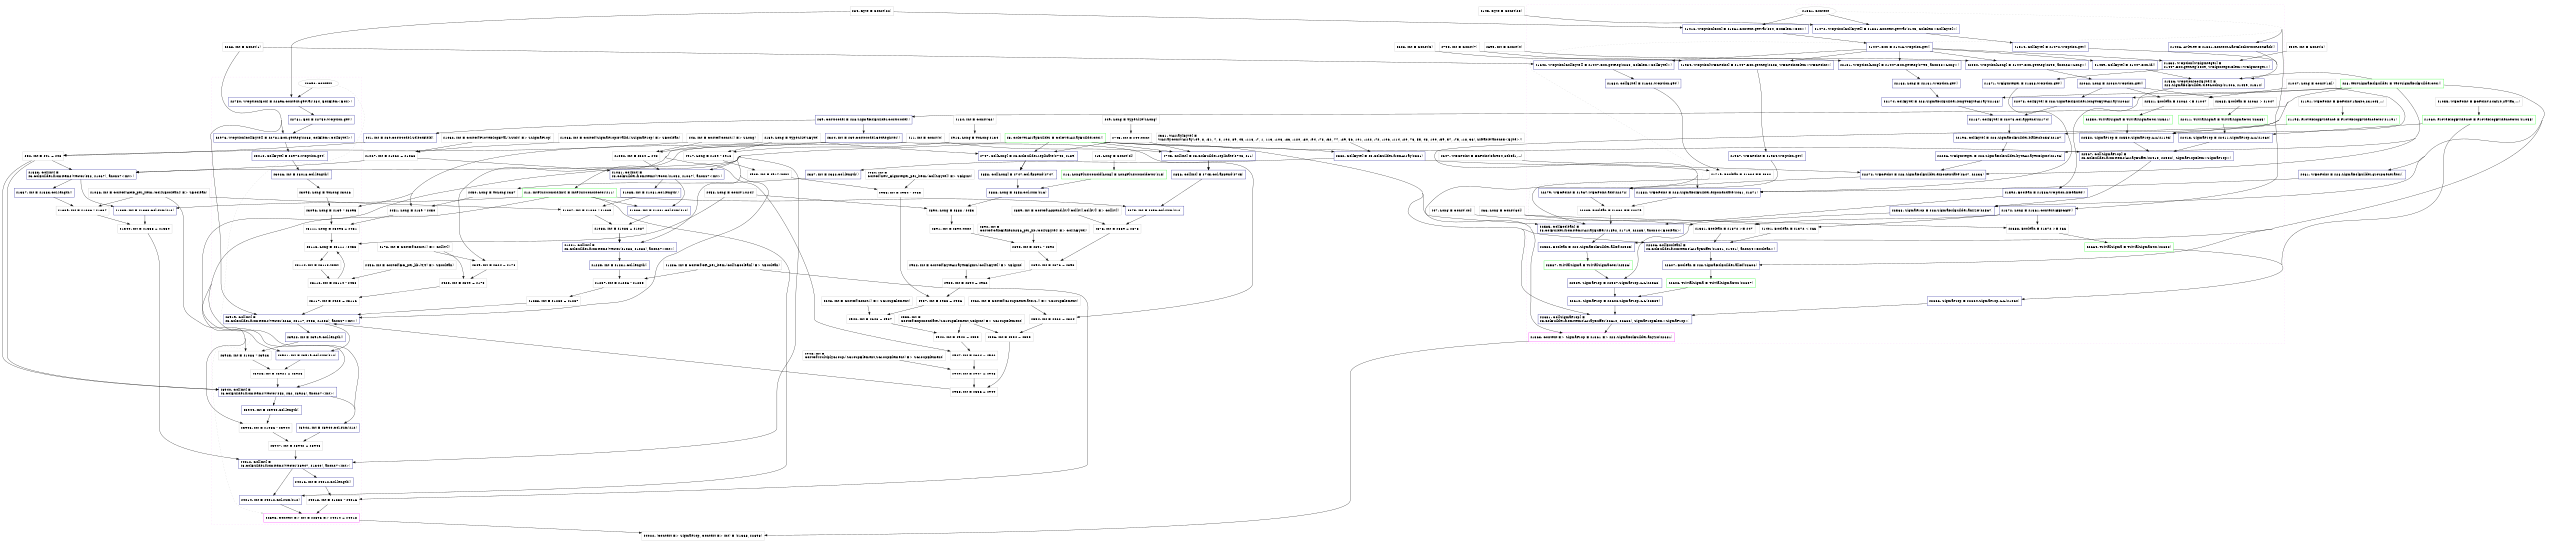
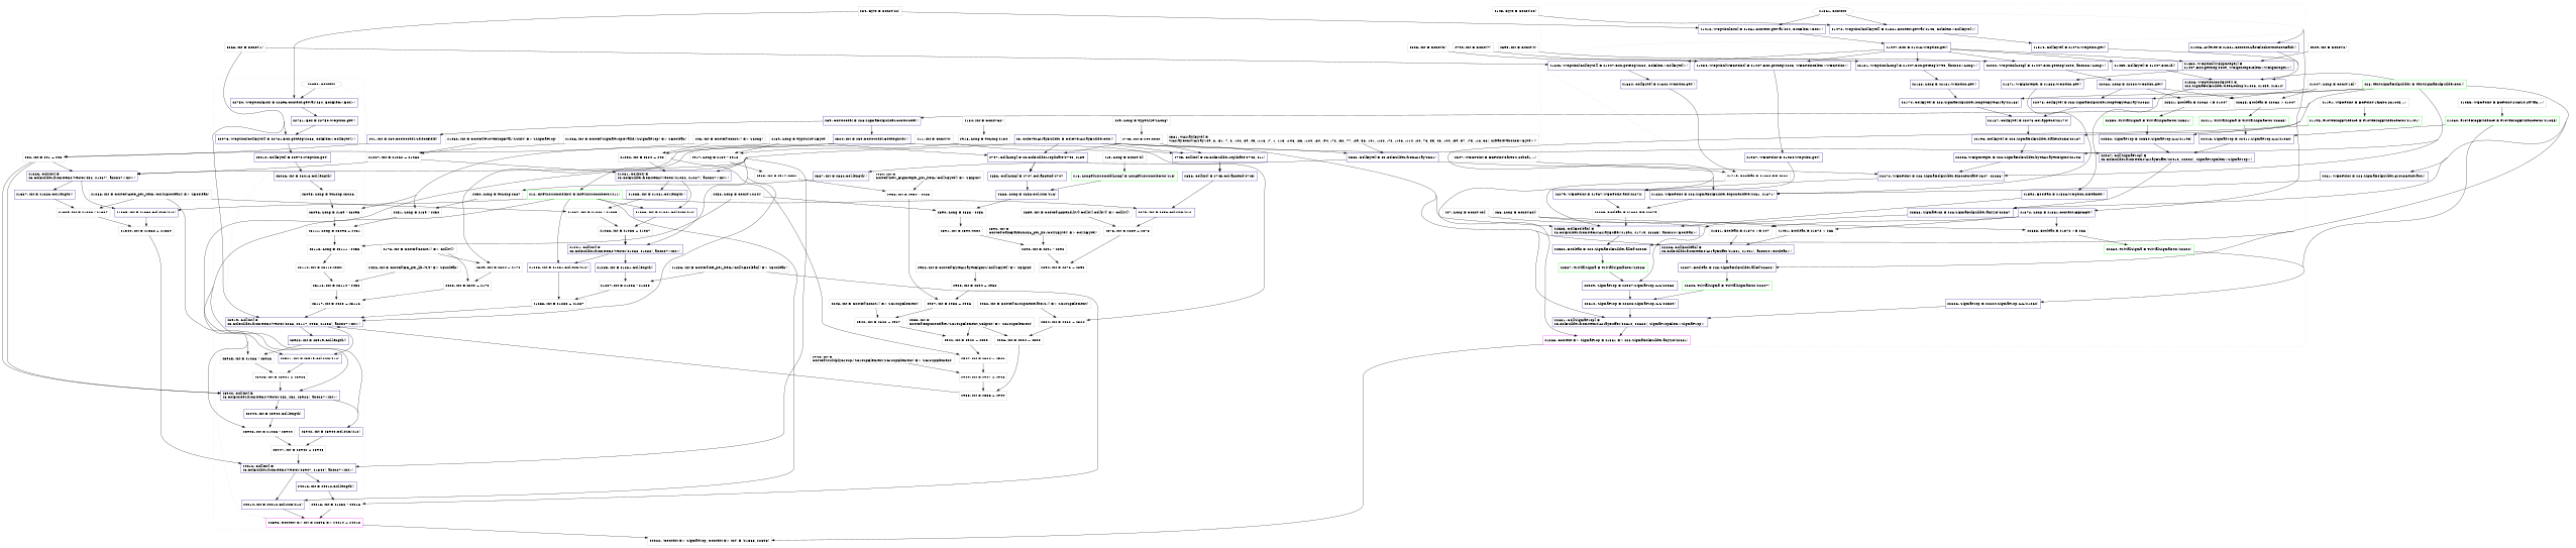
  digraph {
    concentrate=true
    node [color=gray fillcolor=white shape=box style=filled]
    edge [style=solid]
    n1 [label="s1361: Context" shape=oval]
    n2 [color=magenta label="s1363: Context => SigmaProp = s1361 => s28.SigmaDslBuilder.anyZK(s2681)"]
    n3 [color=darkblue label="s1372: Long = s1361.Context.HEIGHT()"]
    n4 [label="s1381: Boolean = s1372 >= s47"]
    n5 [label="s1401: Boolean = s1372 < s66"]
    n6 [color=darkblue label="s2606: Col[Boolean] =\ls3.ColBuilder.fromItems(ArrayBuffer(s1381, s1401), anon$4<Boolean>)\l"]
    n7 [color=darkblue label="s2607: Boolean = s28.SigmaDslBuilder.allOf(s2606)"]
    n8 [color=green label="s2608: TrivialSigma = TrivialSigmaCtor(s2607)"]
    n9 [color=darkblue label="s1406: AvlTree = s1361.Context.LastBlockUtxoRootHash()"]
    n10 [color=darkblue label="s1416: WOption[Box] = s1361.Context.getVar(s84, BoxElem<Box>)"]
    n11 [color=darkblue label="s1447: Box = s1416.WOption.get()"]
    n12 [color=darkblue label="s1459: Col[Byte] = s1447.Box.id()"]
    n13 [color=darkblue label="s1472: WOption[Col[Byte]] = s1361.Context.getVar(s145, ColElem<Col[Byte]>)"]
    n14 [color=darkblue label="s1514: Col[Byte] = s1472.WOption.get()"]
    n15 [color=darkblue label="s1536: WOption[Col[Byte]] =\ls28.SigmaDslBuilder.treeLookup(s1406, s1459, s1514)\l"]
    n16 [color=darkblue label="s1592: Boolean = s1536.WOption.isDefined()"]
    n17 [color=darkblue label="s1642: WOption[Col[Byte]] = s1447.Box.getReg(s268, ColElem<Col[Byte]>)"]
    n18 [color=darkblue label="s1684: Col[Byte] = s1642.WOption.get()"]
    n19 [label="s1719: Boolean = s1684 == s382"]
    n20 [color=darkblue label="s1838: WOption[WBigInteger] =\ls1447.Box.getReg(s509, WBigIntegerElem<WBigInteger>)\l"]
    n21 [color=darkblue label="s1871: WBigInteger = s1838.WOption.get()"]
    n22 [color=darkblue label="s1882: WECPoint = s28.SigmaDslBuilder.exponentiate(s461, s1871)"]
    n23 [color=darkblue label="s1934: WOption[WECPoint] = s1447.Box.getReg(s603, WECPointElem<WECPoint>)"]
    n24 [color=darkblue label="s1967: WECPoint = s1934.WOption.get()"]
    n25 [color=darkblue label="s2030: WOption[Long] = s1447.Box.getReg(s695, anon$8<Long>)"]
    n26 [color=darkblue label="s2062: Long = s2030.WOption.get()"]
    n27 [color=darkblue label="s2073: Col[Byte] = s28.SigmaDslBuilder.longToByteArray(s2062)"]
    n28 [color=darkblue label="s2131: WOption[Long] = s1447.Box.getReg(s795, anon$8<Long>)"]
    n29 [color=darkblue label="s2163: Long = s2131.WOption.get()"]
    n30 [color=darkblue label="s2174: Col[Byte] = s28.SigmaDslBuilder.longToByteArray(s2163)"]
    n31 [color=darkblue label="s2187: Col[Byte] = s2073.Col.append(s2174)"]
    n32 [color=darkblue label="s2196: Col[Byte] = s28.SigmaDslBuilder.blake2b256(s2187)"]
    n33 [color=darkblue label="s2236: WBigInteger = s28.SigmaDslBuilder.byteArrayToBigInt(s2196)"]
    n34 [color=darkblue label="s2272: WECPoint = s28.SigmaDslBuilder.exponentiate(s647, s2236)"]
    n35 [color=darkblue label="s2279: WECPoint = s1967.WECPoint.add(s2272)"]
    n36 [label="s2285: Boolean = s1882 == s2279"]
    n37 [color=darkblue label="s2585: Col[Boolean] =\ls3.ColBuilder.fromItems(ArrayBuffer(s1592, s1719, s2285), anon$4<Boolean>)\l"]
    n38 [color=darkblue label="s2586: Boolean = s28.SigmaDslBuilder.allOf(s2585)"]
    n39 [color=green label="s2587: TrivialSigma = TrivialSigmaCtor(s2586)"]
    n40 [label="s2385: Boolean = s2062 > s1047"]
    n41 [color=green label="s2411: TrivialSigma = TrivialSigmaCtor(s2385)"]
    n42 [color=darkblue label="s2413: SigmaProp = s2411.SigmaProp.&&(s1060)"]
    n43 [label="s2521: Boolean = s2062 <= s1047"]
    n44 [color=green label="s2550: TrivialSigma = TrivialSigmaCtor(s2521)"]
    n45 [color=darkblue label="s2552: SigmaProp = s2550.SigmaProp.&&(s1195)"]
    n46 [color=darkblue label="s2567: Col[SigmaProp] =\ls3.ColBuilder.fromItems(ArrayBuffer(s2413, s2552), SigmaPropElem<SigmaProp>)\l"]
    n47 [color=darkblue label="s2568: SigmaProp = s28.SigmaDslBuilder.anyZK(s2567)"]
    n48 [color=darkblue label="s2589: SigmaProp = s2587.SigmaProp.&&(s2568)"]
    n49 [color=darkblue label="s2610: SigmaProp = s2608.SigmaProp.&&(s2589)"]
    n50 [label="s2638: Boolean = s1372 >= s66"]
    n51 [color=green label="s2664: TrivialSigma = TrivialSigmaCtor(s2638)"]
    n52 [color=darkblue label="s2666: SigmaProp = s2664.SigmaProp.&&(s1060)"]
    n53 [color=darkblue label="s2681: Col[SigmaProp] =\ls3.ColBuilder.fromItems(ArrayBuffer(s2610, s2666), SigmaPropElem<SigmaProp>)\l"]
    n54 [label="s2696: Context" shape=oval]
    n55 [color=magenta label="s2698: Context => Int = s2696 => s4014 + s4018"]
    n56 [color=darkblue label="s2750: WOption[Box] = s2696.Context.getVar(s84, BoxElem<Box>)"]
    n57 [color=darkblue label="s2781: Box = s2750.WOption.get()"]
    n58 [color=darkblue label="s2976: WOption[Col[Byte]] = s2781.Box.getReg(s268, ColElem<Col[Byte]>)"]
    n59 [color=darkblue label="s3018: Col[Byte] = s2976.WOption.get()"]
    n60 [color=darkblue label="s3026: Int = s3018.Col.length()"]
    n61 [label="s3095: Long = ToLong s3026"]
    n62 [label="s3096: Long = s139 * s3095"]
    n63 [label="s3111: Long = s3096 + s451"]
    n64 [label="s3113: Long = s3111 / s453"]
    n65 [label="s3114: Int = s3113.toInt"]
    n66 [label="s3116: Int = s3114 * s456"]
    n67 [label="s3117: Int = s423 + s3116"]
    n68 [color=darkblue label="s3919: Col[Int] =\ls3.ColBuilder.fromItems(Vector(s268, s3117, s953, s1238), anon$7<Int>)\l"]
    n69 [color=darkblue label="s3921: Int = s3919.Col.sum(s12)"]
    n70 [color=darkblue label="s3923: Int = s3919.Col.length()"]
    n71 [label="s3925: Int = s1086 * s3923"]
    n72 [label="s3926: Int = s3921 + s3925"]
    n73 [color=darkblue label="s3940: Col[Int] =\ls3.ColBuilder.fromItems(Vector(s52, s52, s3926), anon$7<Int>)\l"]
    n74 [color=darkblue label="s3942: Int = s3940.Col.sum(s12)"]
    n75 [color=darkblue label="s3944: Int = s3940.Col.length()"]
    n76 [label="s3946: Int = s1086 * s3944"]
    n77 [label="s3947: Int = s3942 + s3946"]
    n78 [color=darkblue label="s4012: Col[Int] =\ls3.ColBuilder.fromItems(Vector(s3947, s1340), anon$7<Int>)\l"]
    n79 [color=darkblue label="s4014: Int = s4012.Col.sum(s12)"]
    n80 [color=darkblue label="s4016: Int = s4012.Col.length()"]
    n81 [label="s4018: Int = s1236 * s4016"]
    n82 [label="s4022: (Context => SigmaProp, Context => Int) = (s1363, s2698)"]
    n83 [label="s84: Byte = Const(22)"]
    n84 [label="s1047: Long = Const(15l)"]
    n85 [color=green label="s28: TestSigmaDslBuilder = TestSigmaDslBuilderCtor()"]
    n86 [color=darkblue label="s461: WECPoint = s28.SigmaDslBuilder.groupGenerator()"]
    n87 [color=darkblue label="s39: CostModel = s28.SigmaDslBuilder.CostModel()"]
    n88 [color=darkblue label="s41: Int = s39.CostModel.SelectField()"]
    n89 [color=darkblue label="s324: Int = s39.CostModel.GetRegister()"]
    n90 [label="s1191: WECPoint = ECPoint(1f83bc,231c45,...)"]
    n91 [color=green label="s1195: ProveDlogEvidence = ProveDlogEvidenceCtor(s1191)"]
    n92 [label="s647: WECPoint = ECPoint(3f2934,6eb5f1,...)"]
    n93 [label="s1055: WECPoint = ECPoint(246f1b,2a7ff6,...)"]
    n94 [color=green label="s1060: ProveDlogEvidence = ProveDlogEvidenceCtor(s1055)"]
-   n95 [color=green label="s3: ColOverArrayBuilder = ColOverArrayBuilderCtor()"]
+   n95 [color=darkblue label="s3: ColOverArrayBuilder = ColOverArrayBuilderCtor()"]
    n96 [color=darkblue label="s382: Col[Byte] = s3.ColBuilder.fromArray(s381)"]
    n97 [color=darkblue label="s1081: Col[Int] =\ls3.ColBuilder.fromItems(Vector(s1052, s1067), anon$7<Int>)\l"]
    n98 [color=darkblue label="s1231: Col[Int] =\ls3.ColBuilder.fromItems(Vector(s1088, s1088), anon$7<Int>)\l"]
    n99 [color=darkblue label="s745: Col[Int] = s3.ColBuilder.replicate(s743, s11)"]
    n100 [color=darkblue label="s747: Col[Long] = s3.ColBuilder.replicate(s743, s139)"]
    n101 [color=darkblue label="s1333: Col[Int] =\ls3.ColBuilder.fromItems(Vector(s52, s1067), anon$7<Int>)\l"]
    n102 [color=darkblue label="s387: Int = s382.Col.length()"]
    n103 [color=darkblue label="s1083: Int = s1081.Col.sum(s12)"]
    n104 [color=darkblue label="s1085: Int = s1081.Col.length()"]
+   n105 [color=darkblue label="s1233: Int = s1231.Col.sum(s12)"]
    n106 [color=darkblue label="s1285: Int = s1231.Col.length()"]
    n107 [color=darkblue label="s856: Col[Int] = s745.Col.append(s745)"]
    n108 [color=darkblue label="s858: Col[Long] = s747.Col.append(s747)"]
    n109 [color=darkblue label="s1335: Int = s1333.Col.sum(s12)"]
    n110 [color=darkblue label="s1337: Int = s1333.Col.length()"]
    n111 [label="s381: WArray[Byte] =\lWArrayConst(Array(-49, 8, -51, 7, 3, 102, 89, 45, -116, -7, 1, 113, -106, -86, -120, -80, -94, -73, -52, 77, -29, 56, 101, -122, -72, -106, -114, -20, 76, 55, 48, 100, -59, 57, -75, -18, 36), Liftable(anon$5<Byte>))\l"]
    n112 [label="s450: Long = ToLong s387"]
    n113 [label="s509: Int = Const(6)"]
    n114 [label="s66: Long = Const(60l)"]
    n115 [label="s695: Int = Const(4)"]
    n116 [label="s795: Int = Const(7)"]
    n117 [label="s145: Byte = Const(23)"]
    n118 [label="s603: Int = Const(5)"]
    n119 [label="s268: Int = Const(1)"]
    n120 [label="s47: Long = Const(40l)"]
    n121 [label="s52: Int = s41 + s48"]
    n122 [label="s1052: Int = s324 + s48"]
    n123 [label="s554: Int = s462 + s324"]
    n124 [label="s947: Int = s324 + s942"]
    n125 [label="s349: Int = s324 + s178"]
    n126 [label="s48: Int = CostOf(Const:() => SLong)"]
    n127 [label="s453: Long = Const(1024l)"]
    n128 [label="s890: Long = s888 / s453"]
    n129 [label="s891: Int = s890.toInt"]
    n130 [label="s556: Int = s554 + s555"]
    n131 [label="s949: Int = s947 + s948"]
    n132 [label="s423: Int = s349 + s178"]
    n133 [label="s1062: Int = CostOf(ProveDlogEval:(SUnit) => SSigmaProp)"]
    n134 [label="s1067: Int = s1062 + s1066"]
    n135 [label="s1066: Int = CostOf(SigmaPropIsValid:(SSigmaProp) => SBoolean)"]
    n136 [label="s1088: Int = s1083 + s1087"]
    n137 [label="s1087: Int = s1086 * s1085"]
    n138 [label="s11: Int = Const(0)"]
    n139 [color=green label="s12: IntPlusMonoid[Int] = IntPlusMonoidCtor(s11)"]
    n140 [color=darkblue label="s875: Int = s856.Col.sum(s12)"]
    n141 [label="s1238: Int = s1233 + s1237"]
    n142 [label="s876: Int = s859 + s875"]
    n143 [label="s1340: Int = s1335 + s1339"]
    n144 [label="s1086: Int = CostOf(AND_per_item:(Col[SBoolean]) => SBoolean)"]
    n145 [label="s1339: Int = s1086 * s1337"]
    n146 [label="s1237: Int = s1236 * s1235"]
    n147 [label="s1236: Int = CostOf(OR_per_item:(Col[SBoolean]) => SBoolean)"]
    n148 [label="s456: Int = CostOf(EQ_per_kb:(T,T) => SBoolean)"]
    n149 [label="s462: Int = CostOf(GroupGenerator$:() => SGroupElement)"]
    n150 [label="s953: Int = s556 + s949"]
    n151 [label="s555: Int =\lCostOf(Exponentiate:(SGroupElement,SBigInt) => SGroupElement)\l"]
    n152 [label="s942: Int = s940 + s555"]
    n153 [label="s648: Int = CostOf(Const:() => SGroupElement)"]
    n154 [label="s940: Int = s648 + s937"]
    n155 [label="s859: Int = CostOf(Append:[IV](Col[IV],Col[IV]) => Col[IV])"]
    n156 [label="s894: Int = s876 + s893"]
    n157 [label="s49: Long = TypeSize(SLong)"]
    n158 [label="s743: Int = s49.toInt"]
    n159 [label="s933: Int = s894 + s932"]
    n160 [label="s139: Long = TypeSize(SByte)"]
    n161 [label="s917: Long = s139 * s916"]
    n162 [label="s451: Long = s139 * s450"]
    n163 [label="s935: Int = s917.toInt"]
    n164 [color=darkblue label="s888: Long = s858.Col.sum(s16)"]
    n165 [label="s15: Long = Const(0l)"]
    n166 [color=green label="s16: LongPlusMonoid[Long] = LongPlusMonoidCtor(s15)"]
    n167 [label="s893: Int = s891 * s892"]
    n168 [label="s892: Int =\lCostOf(CalcBlake2b256_per_kb:(Col[SByte]) => Col[SByte])\l"]
    n169 [label="s937: Int = s933 + s936"]
    n170 [label="s932: Int = CostOf(ByteArrayToBigInt:(Col[SByte]) => SBigInt)"]
    n171 [label="s934: Int =\lCostOf(new_BigInteger_per_item:(Col[SByte]) => SBigInt)\l"]
    n172 [label="s936: Int = s934 * s935"]
    n173 [label="s134: Int = Const(32)"]
    n174 [label="s916: Long = ToLong s134"]
    n175 [label="s948: Int =\lCostOf(MultiplyGroup:(SGroupElement,SGroupElement) => SGroupElement)\l"]
    n176 [label="s178: Int = CostOf(Const:() => Col[IV])"]
    subgraph cluster_1 {
      color="#FFCCFF"
      style=dashed
      n3
      n4
      n5
      n6
      n7
      n8
      n9
      n10
      n11
      n12
      n13
      n14
      n15
      n16
      n17
      n18
      n19
      n20
      n21
      n22
      n23
      n24
      n25
      n26
      n27
      n28
      n29
      n30
      n31
      n32
      n33
      n34
      n35
      n36
      n37
      n38
      n39
      n40
      n41
      n42
      n43
      n44
      n45
      n46
      n47
      n48
      n49
      n50
      n51
      n52
      n53
      subgraph sub_2 {
        color="#FFCCFF"
        rank=source
        style=dashed
        n1
      }
      subgraph sub_3 {
        color="#FFCCFF"
        rank=sink
        style=dashed
        n2
      }
    }
    subgraph cluster_4 {
      color="#FFCCFF"
      style=dashed
      n56
      n57
      n58
      n59
      n60
      n61
      n62
      n63
      n64
      n65
      n66
      n67
      n68
      n69
      n70
      n71
      n72
      n73
      n74
      n75
      n76
      n77
      n78
      n79
      n80
      n81
      subgraph sub_5 {
        color="#FFCCFF"
        rank=source
        style=dashed
        n54
      }
      subgraph sub_6 {
        color="#FFCCFF"
        rank=sink
        style=dashed
        n55
      }
    }
    n1 -> n2 [color=lightgray style=dashed weight=0]
    n1 -> n3
    n1 -> n9
    n1 -> n10
    n1 -> n13
    n2 -> n82
    n3 -> n4
    n3 -> n5
    n3 -> n50
    n4 -> n6
    n5 -> n6
    n6 -> n7
    n7 -> n8
    n8 -> n49
    n9 -> n15
    n10 -> n11
    n11 -> n12
    n11 -> n17
    n11 -> n20
    n11 -> n23
    n11 -> n25
    n11 -> n28
    n12 -> n15
    n13 -> n14
    n14 -> n15
    n15 -> n16
    n16 -> n37
    n17 -> n18
    n18 -> n19
    n19 -> n37
    n20 -> n21
    n21 -> n22
    n22 -> n36
    n23 -> n24
    n24 -> n35
    n25 -> n26
    n26 -> n27
    n26 -> n40
    n26 -> n43
    n27 -> n31
    n28 -> n29
    n29 -> n30
    n30 -> n31
    n31 -> n32
    n32 -> n33
    n33 -> n34
    n34 -> n35
    n35 -> n36
    n36 -> n37
    n37 -> n38
    n38 -> n39
    n39 -> n48
    n40 -> n41
    n41 -> n42
    n42 -> n46
    n43 -> n44
    n44 -> n45
    n45 -> n46
    n46 -> n47
    n47 -> n48
    n48 -> n49
    n49 -> n53
    n50 -> n51
    n51 -> n52
    n52 -> n53
    n53 -> n2
    n54 -> n55 [color=lightgray style=dashed weight=0]
    n54 -> n56
    n55 -> n82
    n56 -> n57
    n57 -> n58
    n58 -> n59
    n59 -> n60
    n60 -> n61
    n61 -> n62
    n62 -> n63
    n63 -> n64
    n64 -> n65
    n65 -> n66
-   n66 -> n64
+   n66 -> n67
    n67 -> n68
    n68 -> n69
    n68 -> n70
    n69 -> n72
    n70 -> n71
    n71 -> n72
    n72 -> n73
    n73 -> n74
    n73 -> n75
    n74 -> n77
    n75 -> n76
    n76 -> n77
    n77 -> n78
    n78 -> n79
    n78 -> n80
    n79 -> n55
    n80 -> n81
    n81 -> n55
    n83 -> n10
    n83 -> n56
-   n84 -> n45
+   n84 -> n40
    n84 -> n43
    n85 -> n2
    n85 -> n7
    n85 -> n15
    n85 -> n22
    n85 -> n27
    n85 -> n30
    n85 -> n32
    n85 -> n33
    n85 -> n34
    n85 -> n38
    n85 -> n47
    n85 -> n86
    n85 -> n87
    n86 -> n22
    n87 -> n88
    n87 -> n89
    n88 -> n121
    n89 -> n122
    n89 -> n123
    n89 -> n124
    n89 -> n125
    n90 -> n91
    n91 -> n45
    n92 -> n34
    n93 -> n94
    n94 -> n42
    n94 -> n52
    n95 -> n6
    n95 -> n37
    n95 -> n46
    n95 -> n53
    n95 -> n68
    n95 -> n73
    n95 -> n78
    n95 -> n96
    n95 -> n97
    n95 -> n98
    n95 -> n99
    n95 -> n100
    n95 -> n101
    n96 -> n19
    n96 -> n102
    n97 -> n103
    n97 -> n104
+   n98 -> n105
    n98 -> n106
    n99 -> n107
    n99 -> n107
    n100 -> n108
    n100 -> n108
    n101 -> n109
    n101 -> n110
    n102 -> n112
    n103 -> n136
    n104 -> n137
+   n105 -> n141
    n106 -> n146
    n107 -> n140
    n108 -> n164
    n109 -> n143
    n110 -> n145
    n111 -> n96
    n112 -> n162
    n113 -> n20
    n114 -> n5
    n114 -> n50
    n115 -> n25
    n116 -> n28
    n117 -> n13
    n118 -> n23
    n119 -> n17
    n119 -> n58
    n119 -> n68
    n120 -> n4
    n121 -> n73
    n121 -> n73
    n121 -> n101
    n122 -> n97
    n123 -> n130
    n124 -> n131
    n125 -> n132
    n126 -> n121
    n126 -> n122
    n127 -> n64
    n127 -> n128
    n128 -> n129
    n129 -> n167
    n130 -> n150
    n131 -> n150
    n132 -> n67
    n133 -> n134
    n134 -> n97
    n134 -> n101
    n135 -> n134
    n136 -> n98
    n136 -> n98
    n137 -> n136
    n138 -> n99
    n138 -> n139
    n139 -> n69
    n139 -> n74
    n139 -> n79
    n139 -> n103
+   n139 -> n105
    n139 -> n109
    n139 -> n140
    n140 -> n142
    n141 -> n68
    n142 -> n156
    n143 -> n78
    n144 -> n71
    n144 -> n76
    n144 -> n137
    n144 -> n145
    n145 -> n143
    n146 -> n141
    n147 -> n81
    n147 -> n146
    n148 -> n66
    n149 -> n123
    n150 -> n68
    n151 -> n130
    n151 -> n152
    n152 -> n124
    n153 -> n154
    n154 -> n152
    n155 -> n142
-   n156 -> n159
    n157 -> n158
    n158 -> n99
    n158 -> n100
    n159 -> n169
    n160 -> n62
    n160 -> n100
    n160 -> n161
    n160 -> n162
    n161 -> n163
    n162 -> n63
    n163 -> n172
    n164 -> n128
    n165 -> n166
    n166 -> n164
    n167 -> n156
    n168 -> n167
    n169 -> n154
    n170 -> n159
    n171 -> n172
    n172 -> n169
    n173 -> n174
    n174 -> n161
    n175 -> n131
    n176 -> n125
    n176 -> n132
  }
